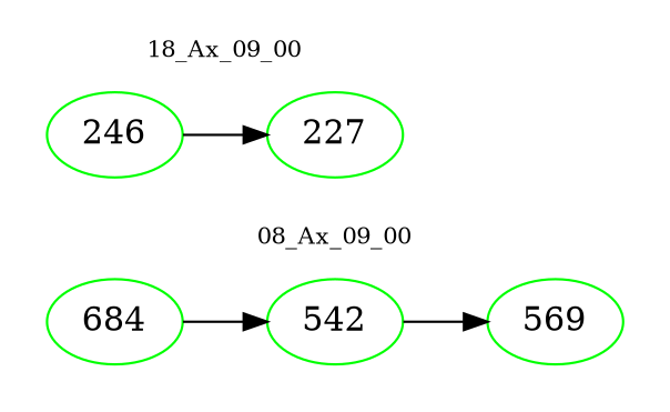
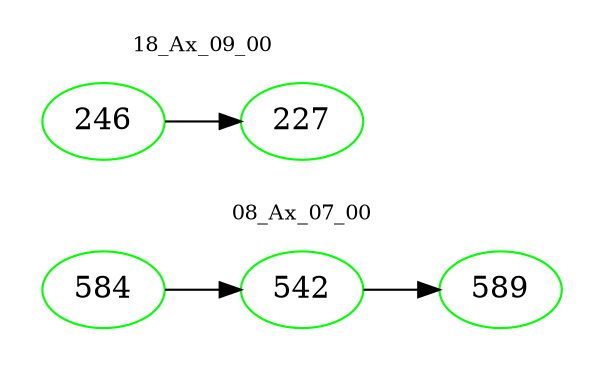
  digraph {
    rankdir=LR
    node [color=green]
    edge [color=black]
-   n1 [label=684]
+   n1 [label=584]
    n2 [label=542]
-   n3 [label=569]
+   n3 [label=589]
    n4 [label=246]
    n5 [label=227]
    subgraph cluster_1 {
      color=white
      fontsize=10
-     label="08_Ax_09_00"
+     label="08_Ax_07_00"
      n1
      n2
      n3
    }
    subgraph cluster_2 {
      color=white
      fontsize=10
      label="18_Ax_09_00"
      n4
      n5
    }
    n1 -> n2
    n2 -> n3
    n4 -> n5
  }
